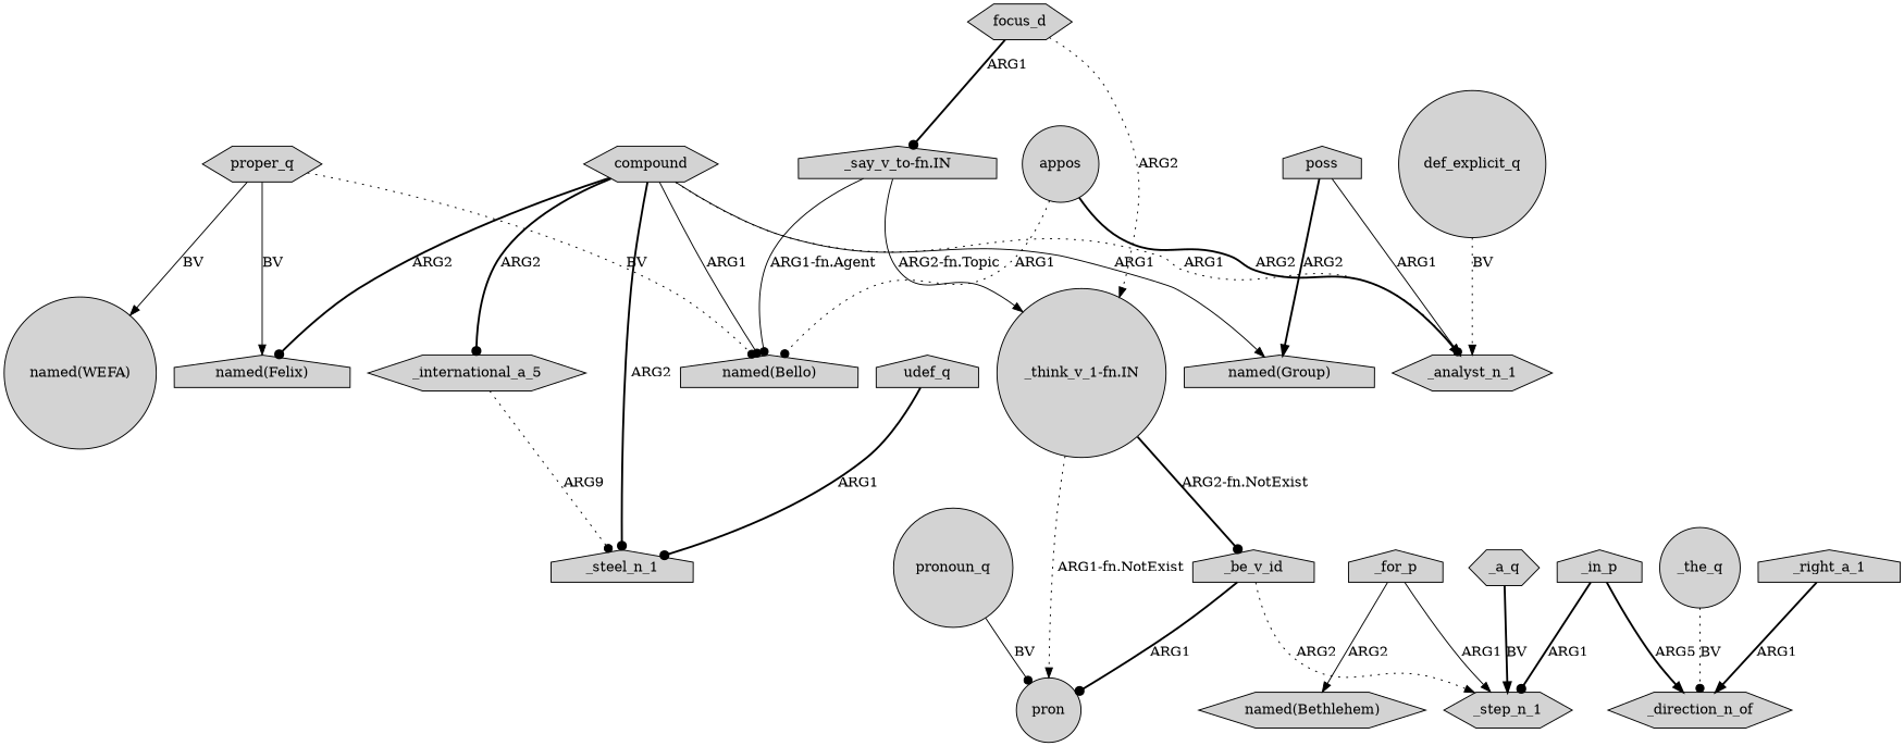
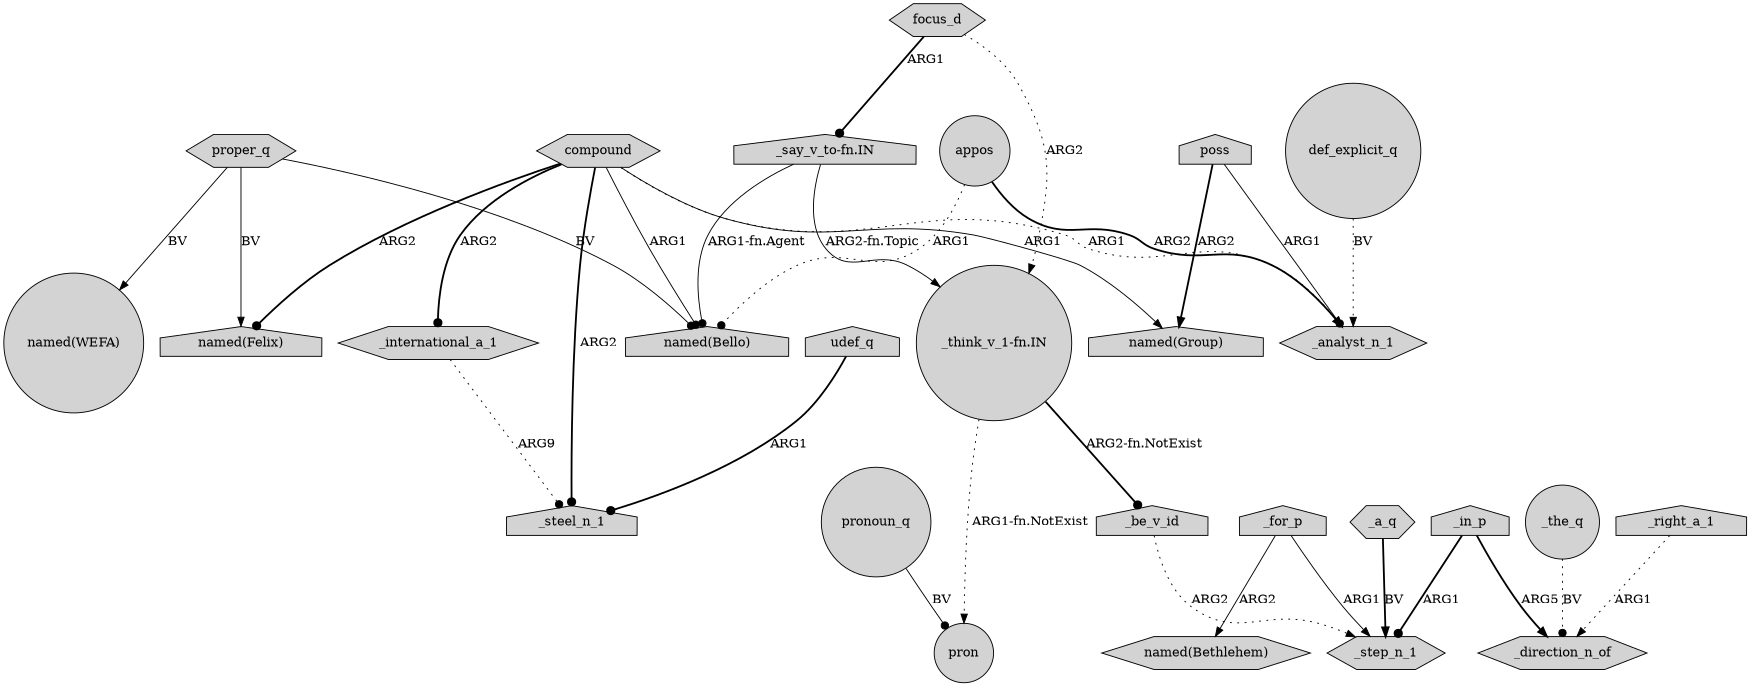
  digraph {
    node [shape=house style=filled]
    edge [arrowhead=dot style=bold]
-   _international_a_1 [shape=hexagon label=_international_a_5]
+   _international_a_1 [shape=hexagon]
    _steel_n_1
    proper_q [shape=hexagon]
    "named(WEFA)" [shape=circle]
    "named(Bello)"
    "named(Felix)"
    "named(Bethlehem)" [shape=hexagon]
    compound [shape=hexagon]
    "named(Group)"
    _analyst_n_1 [shape=hexagon]
    focus_d [shape=hexagon]
    "_think_v_1-fn.IN" [shape=circle]
    "_say_v_to-fn.IN"
    pron [shape=circle]
    _be_v_id
    _step_n_1 [shape=hexagon]
    def_explicit_q [shape=circle]
    _direction_n_of [shape=hexagon]
    _in_p
    udef_q
    _a_q [shape=hexagon]
    pronoun_q [shape=circle]
    appos [shape=circle]
    _right_a_1
    _the_q [shape=circle]
    _for_p
    poss
    _international_a_1 -> _steel_n_1 [label=ARG9 style=dotted]
    proper_q -> "named(WEFA)" [arrowhead=normal label=BV style=solid]
-   proper_q -> "named(Bello)" [label=BV style=dotted]
+   proper_q -> "named(Bello)" [label=BV style=solid]
    proper_q -> "named(Felix)" [arrowhead=normal label=BV style=solid]
    compound -> _international_a_1 [label=ARG2]
    compound -> _steel_n_1 [label=ARG2]
    compound -> "named(Bello)" [label=ARG1 style=solid]
    compound -> "named(Felix)" [label=ARG2]
    compound -> "named(Group)" [arrowhead=normal label=ARG1 style=solid]
    compound -> _analyst_n_1 [arrowhead=normal label=ARG1 style=dotted]
    focus_d -> "_think_v_1-fn.IN" [arrowhead=normal label=ARG2 style=dotted]
    focus_d -> "_say_v_to-fn.IN" [label=ARG1]
    "_think_v_1-fn.IN" -> pron [arrowhead=normal label="ARG1-fn.NotExist" style=dotted]
    "_think_v_1-fn.IN" -> _be_v_id [label="ARG2-fn.NotExist"]
    "_say_v_to-fn.IN" -> "named(Bello)" [label="ARG1-fn.Agent" style=solid]
    "_say_v_to-fn.IN" -> "_think_v_1-fn.IN" [arrowhead=normal label="ARG2-fn.Topic" style=solid]
-   _be_v_id -> pron [label=ARG1]
    _be_v_id -> _step_n_1 [arrowhead=normal label=ARG2 style=dotted]
    def_explicit_q -> _analyst_n_1 [arrowhead=normal label=BV style=dotted]
    _in_p -> _step_n_1 [label=ARG1]
    _in_p -> _direction_n_of [arrowhead=normal label=ARG5]
    udef_q -> _steel_n_1 [label=ARG1]
    _a_q -> _step_n_1 [arrowhead=normal label=BV]
    pronoun_q -> pron [label=BV style=solid]
    appos -> "named(Bello)" [label=ARG1 style=dotted]
    appos -> _analyst_n_1 [arrowhead=normal label=ARG2]
-   _right_a_1 -> _direction_n_of [arrowhead=normal label=ARG1]
+   _right_a_1 -> _direction_n_of [arrowhead=normal label=ARG1 style=dotted]
    _the_q -> _direction_n_of [label=BV style=dotted]
    _for_p -> "named(Bethlehem)" [arrowhead=normal label=ARG2 style=solid]
    _for_p -> _step_n_1 [arrowhead=normal label=ARG1 style=solid]
    poss -> "named(Group)" [arrowhead=normal label=ARG2]
    poss -> _analyst_n_1 [label=ARG1 style=solid]
  }
